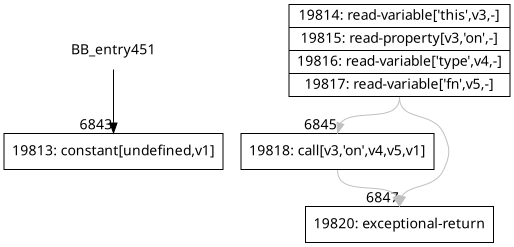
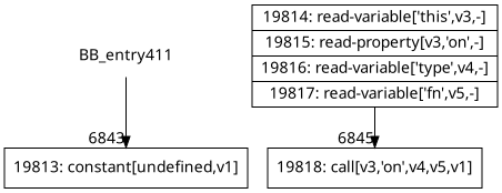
  digraph {
    fontname="Noto Sans"
    rankdir=TD
    node [fontname="Noto Sans" shape=record]
    edge [fontname="Noto Sans" headport=n tailport=s]
-   BB_entry451 [shape=none]
+   BB_entry451 [shape=none label=BB_entry411]
    n2 [label="{19813: constant[undefined,v1]}"]
    n3 [label="{19814: read-variable['this',v3,-]|19815: read-property[v3,'on',-]|19816: read-variable['type',v4,-]|19817: read-variable['fn',v5,-]}"]
    n4 [label="{19818: call[v3,'on',v4,v5,v1]}"]
-   n5 [label="{19820: exceptional-return}"]
    BB_entry451 -> n2 [headlabel="    6843"]
-   n3 -> n4 [headlabel="      6845" color=gray]
-   n3 -> n5 [color=gray headlabel="      6847"]
-   n4 -> n5 [color=gray]
+   n3 -> n4 [headlabel="      6845"]
  }
